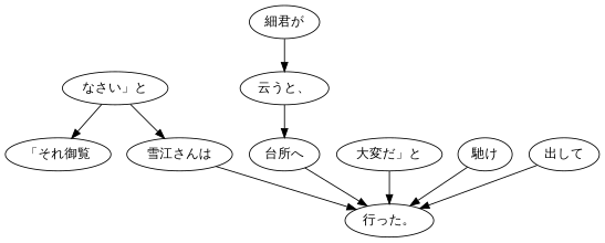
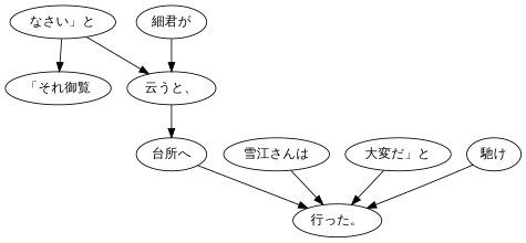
  digraph {
    n1 [label="「それ御覧"]
    n2 [label="なさい」と"]
    n3 [label="云うと、"]
    n4 [label="台所へ"]
    n5 [label="細君が"]
    n6 [label="行った。"]
    n7 [label="雪江さんは"]
    n8 [label="大変だ」と"]
    n9 [label="馳け"]
-   n10 [label="出して"]
    n2 -> n1
-   n2 -> n7
+   n2 -> n3
    n3 -> n4
    n4 -> n6
    n5 -> n3
    n7 -> n6
    n8 -> n6
    n9 -> n6
-   n10 -> n6
  }
